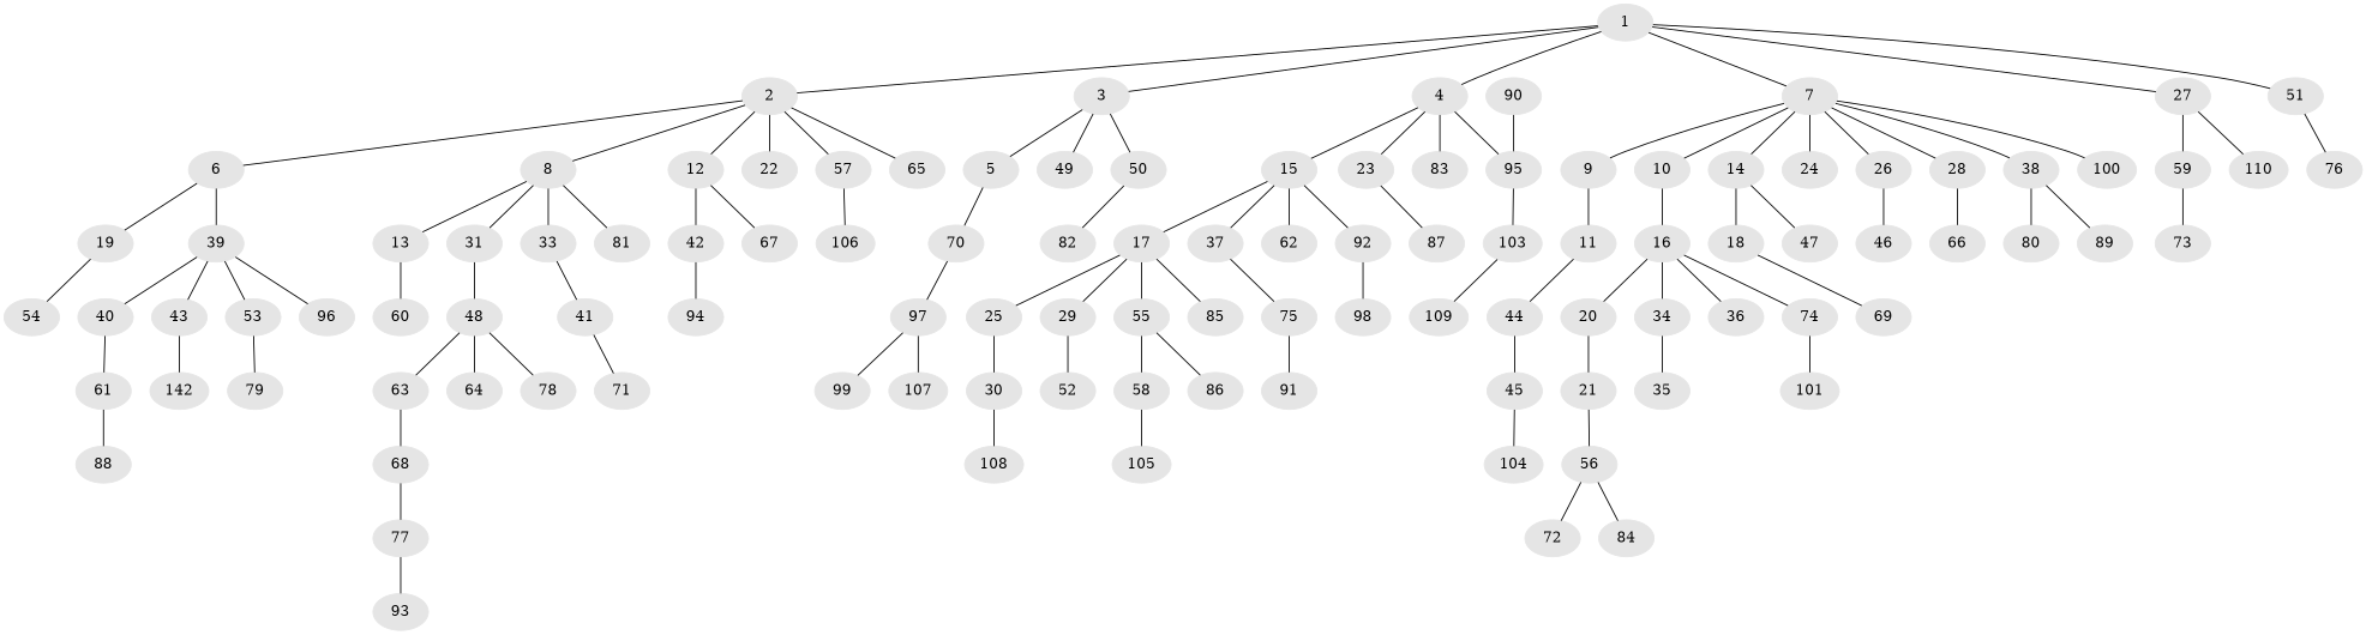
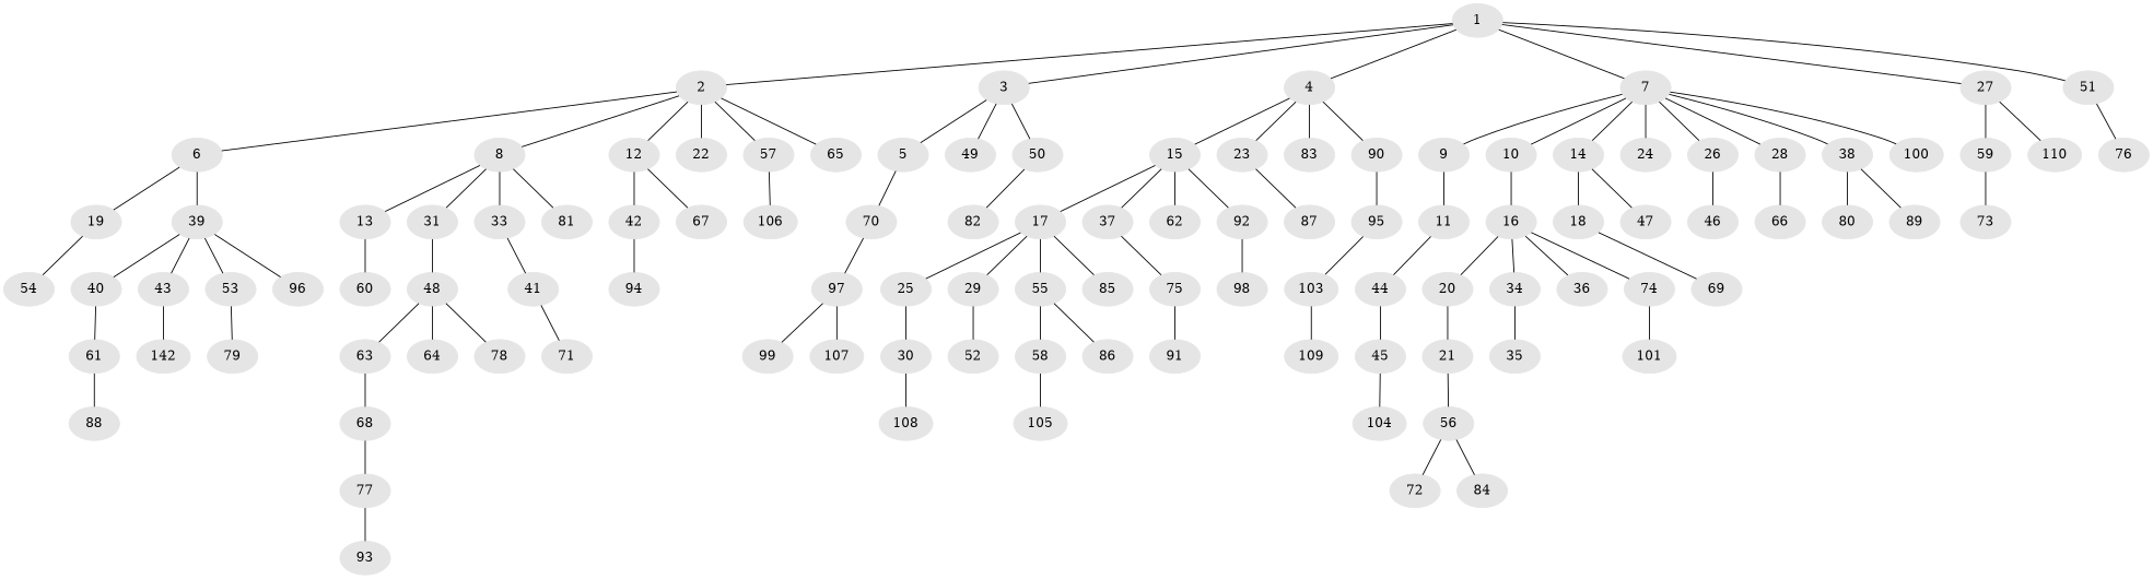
  graph {
    node [color=gray90 style=filled]
    1
    2
    3
    4
    7
    27
    51
    6
    8
    12
    22
    57
    65
    5
    49
    50
    15
    23
    83
    90
    9
    10
    14
    24
    26
    28
    38
    100
    59
    110
    76
    19
    39
    13
    31
    33
    81
    42
    67
    106
    70
    82
    17
    37
    62
    92
    87
    95
    97
    54
    40
    43
    53
    96
    11
    16
    18
    47
    46
    66
    80
    89
    60
    48
    41
    44
    20
    34
    36
    74
    45
    94
    69
    25
    29
    55
    85
    75
    98
    21
    35
    101
    30
    52
    58
    86
    56
    72
    84
    108
    73
    63
    64
    78
    71
    91
    61
    n98 [label=142]
    79
    88
    104
    68
    105
    77
    93
    99
    107
    103
    109
    1 -- 2
    1 -- 3
    1 -- 4
    1 -- 7
    1 -- 27
    1 -- 51
    2 -- 6
    2 -- 8
    2 -- 12
    2 -- 22
    2 -- 57
    2 -- 65
    3 -- 5
    3 -- 49
    3 -- 50
    4 -- 15
    4 -- 23
    4 -- 83
-   4 -- 95
+   4 -- 90
    7 -- 9
    7 -- 10
    7 -- 14
    7 -- 24
    7 -- 26
    7 -- 28
    7 -- 38
    7 -- 100
    27 -- 59
    27 -- 110
    51 -- 76
    6 -- 19
    6 -- 39
    8 -- 13
    8 -- 31
    8 -- 33
    8 -- 81
    12 -- 42
    12 -- 67
    57 -- 106
    5 -- 70
    50 -- 82
    15 -- 17
    15 -- 37
    15 -- 62
    15 -- 92
    23 -- 87
    90 -- 95
    9 -- 11
    10 -- 16
    14 -- 18
    14 -- 47
    26 -- 46
    28 -- 66
    38 -- 80
    38 -- 89
    59 -- 73
    19 -- 54
    39 -- 40
    39 -- 43
    39 -- 53
    39 -- 96
    13 -- 60
    31 -- 48
    33 -- 41
    42 -- 94
    70 -- 97
    17 -- 25
    17 -- 29
    17 -- 55
    17 -- 85
    37 -- 75
    92 -- 98
    95 -- 103
    97 -- 99
    97 -- 107
    40 -- 61
    43 -- n98
    53 -- 79
    11 -- 44
    16 -- 20
    16 -- 34
    16 -- 36
    16 -- 74
    18 -- 69
    48 -- 63
    48 -- 64
    48 -- 78
    41 -- 71
    44 -- 45
    20 -- 21
    34 -- 35
    74 -- 101
    45 -- 104
    25 -- 30
    29 -- 52
    55 -- 58
    55 -- 86
    75 -- 91
    21 -- 56
    30 -- 108
    58 -- 105
    56 -- 72
    56 -- 84
    63 -- 68
    61 -- 88
    68 -- 77
    77 -- 93
    103 -- 109
  }
